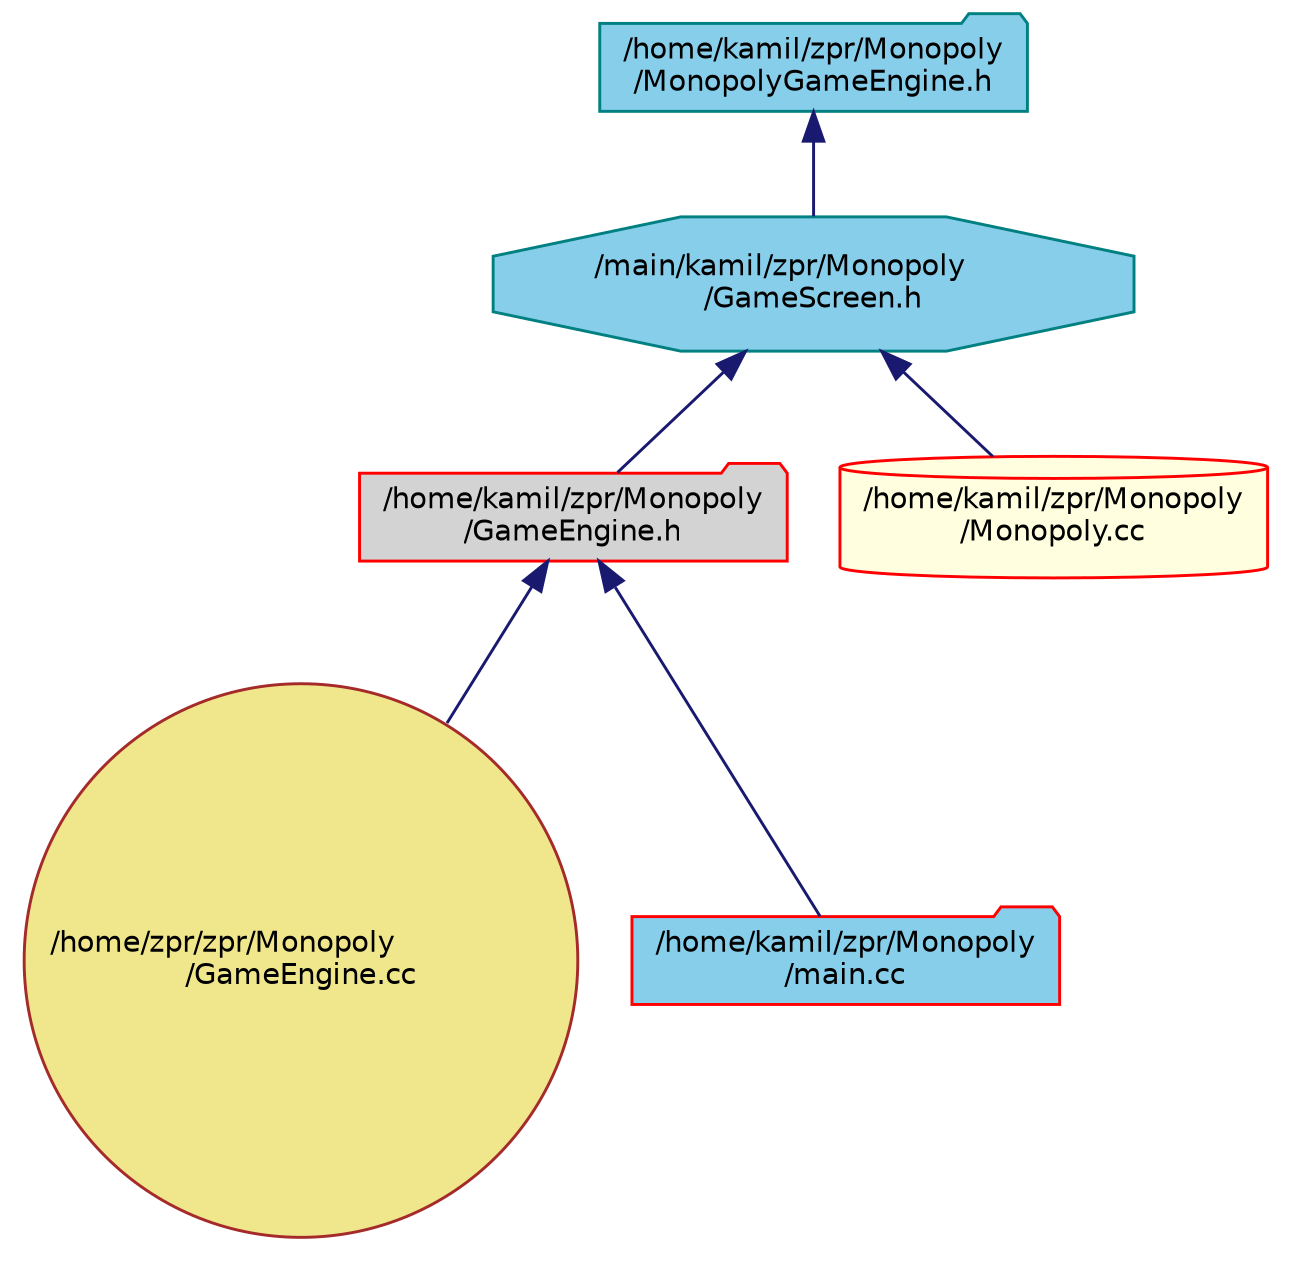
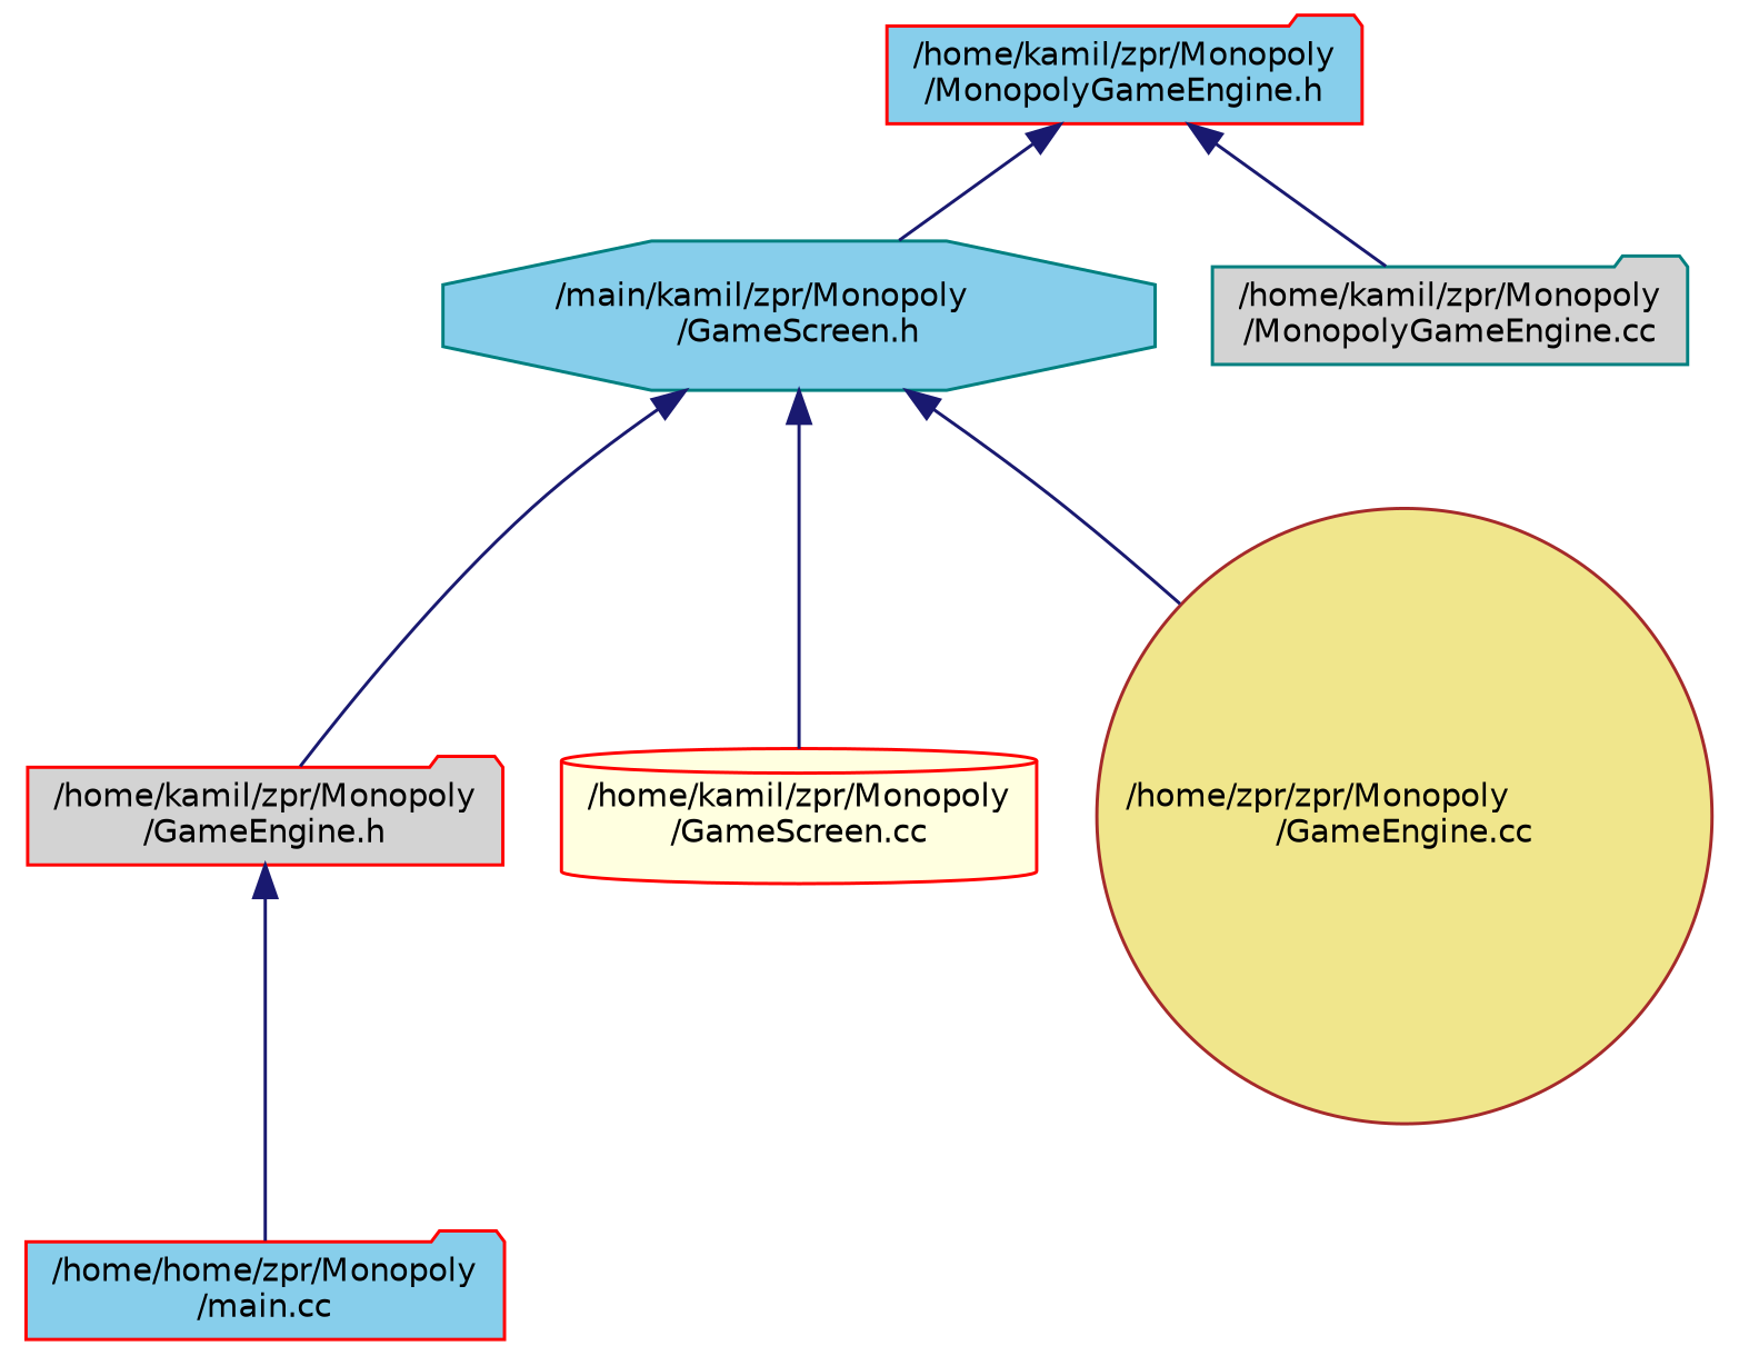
  digraph {
    node [color=teal fillcolor=skyblue fontname=Helvetica fontsize=10 shape=folder style=filled]
    edge [color=midnightblue dir=back fontname=Helvetica fontsize=10 labelfontname=Helvetica labelfontsize=10 style=solid]
-   n1 [fontcolor=black height=0.2 label="/home/kamil/zpr/Monopoly\l/MonopolyGameEngine.h" width=0.4]
+   n1 [color=red fontcolor=black height=0.2 label="/home/kamil/zpr/Monopoly\l/MonopolyGameEngine.h" width=0.4]
    n2 [height=0.2 label="/main/kamil/zpr/Monopoly\l/GameScreen.h" shape=octagon width=0.4]
+   n3 [fillcolor=lightgrey height=0.2 label="/home/kamil/zpr/Monopoly\l/MonopolyGameEngine.cc" width=0.4]
    n4 [color=red fillcolor=lightgrey height=0.2 label="/home/kamil/zpr/Monopoly\l/GameEngine.h" width=0.4]
-   n5 [color=red fillcolor=lightyellow height=0.2 label="/home/kamil/zpr/Monopoly\l/Monopoly.cc" shape=cylinder width=0.4]
+   n5 [color=red fillcolor=lightyellow height=0.2 label="/home/kamil/zpr/Monopoly\l/GameScreen.cc" shape=cylinder width=0.4]
    n6 [color=brown fillcolor=khaki height=0.2 label="/home/zpr/zpr/Monopoly\l/GameEngine.cc" shape=circle width=0.4]
-   n7 [color=red height=0.2 label="/home/kamil/zpr/Monopoly\l/main.cc" width=0.4]
+   n7 [color=red height=0.2 label="/home/home/zpr/Monopoly\l/main.cc" width=0.4]
    n1 -> n2
+   n1 -> n3
    n2 -> n4
    n2 -> n5
-   n4 -> n6
+   n2 -> n6
    n4 -> n7
  }
